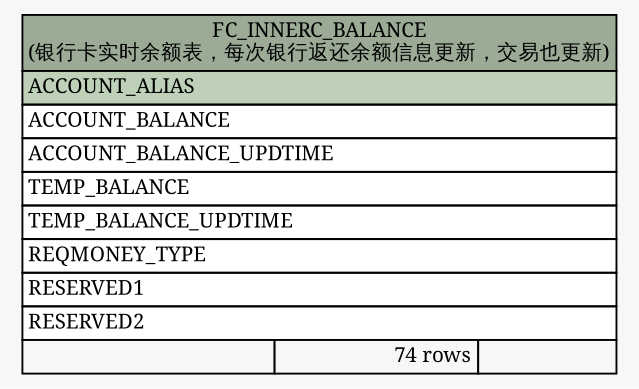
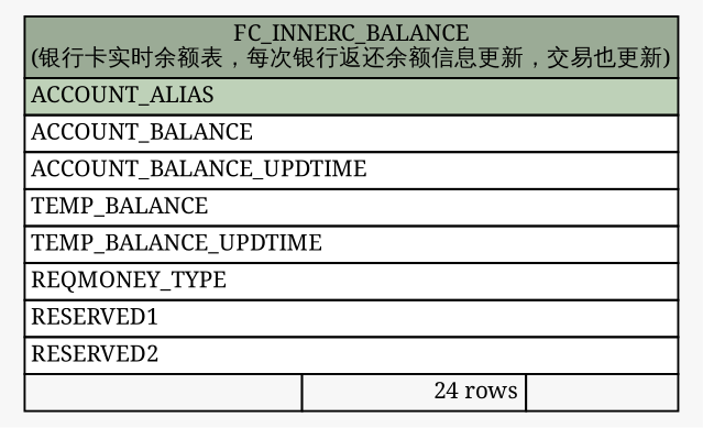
  digraph {
    bgcolor="#f7f7f7"
    fontname="Noto Serif"
    fontsize=11
    nodesep=0.18
    rankdir=RL
    ranksep=0.46
-   n1 [fontname="Noto Serif" fontsize=11 label=<     <TABLE BORDER="0" CELLBORDER="1" CELLSPACING="0" BGCOLOR="#ffffff">       <TR><TD COLSPAN="3" BGCOLOR="#9bab96" ALIGN="CENTER">FC_INNERC_BALANCE<br/>(银行卡实时余额表，每次银行返还余额信息更新，交易也更新)</TD></TR>       <TR><TD PORT="ACCOUNT_ALIAS" COLSPAN="3" BGCOLOR="#bed1b8" ALIGN="LEFT">ACCOUNT_ALIAS</TD></TR>       <TR><TD PORT="ACCOUNT_BALANCE" COLSPAN="3" ALIGN="LEFT">ACCOUNT_BALANCE</TD></TR>       <TR><TD PORT="ACCOUNT_BALANCE_UPDTIME" COLSPAN="3" ALIGN="LEFT">ACCOUNT_BALANCE_UPDTIME</TD></TR>       <TR><TD PORT="TEMP_BALANCE" COLSPAN="3" ALIGN="LEFT">TEMP_BALANCE</TD></TR>       <TR><TD PORT="TEMP_BALANCE_UPDTIME" COLSPAN="3" ALIGN="LEFT">TEMP_BALANCE_UPDTIME</TD></TR>       <TR><TD PORT="REQMONEY_TYPE" COLSPAN="3" ALIGN="LEFT">REQMONEY_TYPE</TD></TR>       <TR><TD PORT="RESERVED1" COLSPAN="3" ALIGN="LEFT">RESERVED1</TD></TR>       <TR><TD PORT="RESERVED2" COLSPAN="3" ALIGN="LEFT">RESERVED2</TD></TR>       <TR><TD ALIGN="LEFT" BGCOLOR="#f7f7f7">  </TD><TD ALIGN="RIGHT" BGCOLOR="#f7f7f7">74 rows</TD><TD ALIGN="RIGHT" BGCOLOR="#f7f7f7">  </TD></TR>     </TABLE>> shape=plaintext]
+   n1 [fontname="Noto Serif" fontsize=11 label=<     <TABLE BORDER="0" CELLBORDER="1" CELLSPACING="0" BGCOLOR="#ffffff">       <TR><TD COLSPAN="3" BGCOLOR="#9bab96" ALIGN="CENTER">FC_INNERC_BALANCE<br/>(银行卡实时余额表，每次银行返还余额信息更新，交易也更新)</TD></TR>       <TR><TD PORT="ACCOUNT_ALIAS" COLSPAN="3" BGCOLOR="#bed1b8" ALIGN="LEFT">ACCOUNT_ALIAS</TD></TR>       <TR><TD PORT="ACCOUNT_BALANCE" COLSPAN="3" ALIGN="LEFT">ACCOUNT_BALANCE</TD></TR>       <TR><TD PORT="ACCOUNT_BALANCE_UPDTIME" COLSPAN="3" ALIGN="LEFT">ACCOUNT_BALANCE_UPDTIME</TD></TR>       <TR><TD PORT="TEMP_BALANCE" COLSPAN="3" ALIGN="LEFT">TEMP_BALANCE</TD></TR>       <TR><TD PORT="TEMP_BALANCE_UPDTIME" COLSPAN="3" ALIGN="LEFT">TEMP_BALANCE_UPDTIME</TD></TR>       <TR><TD PORT="REQMONEY_TYPE" COLSPAN="3" ALIGN="LEFT">REQMONEY_TYPE</TD></TR>       <TR><TD PORT="RESERVED1" COLSPAN="3" ALIGN="LEFT">RESERVED1</TD></TR>       <TR><TD PORT="RESERVED2" COLSPAN="3" ALIGN="LEFT">RESERVED2</TD></TR>       <TR><TD ALIGN="LEFT" BGCOLOR="#f7f7f7">  </TD><TD ALIGN="RIGHT" BGCOLOR="#f7f7f7">24 rows</TD><TD ALIGN="RIGHT" BGCOLOR="#f7f7f7">  </TD></TR>     </TABLE>> shape=plaintext]
  }
